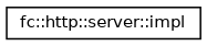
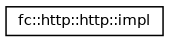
  digraph {
    rankdir=LR
-   n1 [color=black fillcolor=white fontname=Helvetica fontsize=10 height=0.2 label="fc::http::server::impl" shape=record style=filled width=0.4]
+   n1 [color=black fillcolor=white fontname=Helvetica fontsize=10 height=0.2 label="fc::http::http::impl" shape=record style=filled width=0.4]
  }
